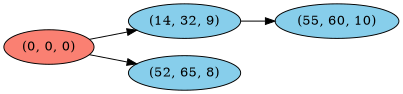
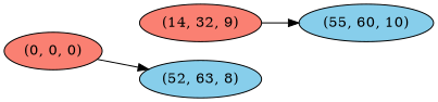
  digraph {
    rankdir=LR
    node [fillcolor=salmon style=filled]
    "(0, 0, 0)"
-   "(14, 32, 9)" [fillcolor=skyblue]
-   "(52, 63, 8)" [fillcolor=skyblue label="(52, 65, 8)"]
+   "(14, 32, 9)"
+   "(52, 63, 8)" [fillcolor=skyblue]
    "(55, 60, 10)" [fillcolor=skyblue]
-   "(0, 0, 0)" -> "(14, 32, 9)"
    "(0, 0, 0)" -> "(52, 63, 8)"
    "(14, 32, 9)" -> "(55, 60, 10)"
  }
